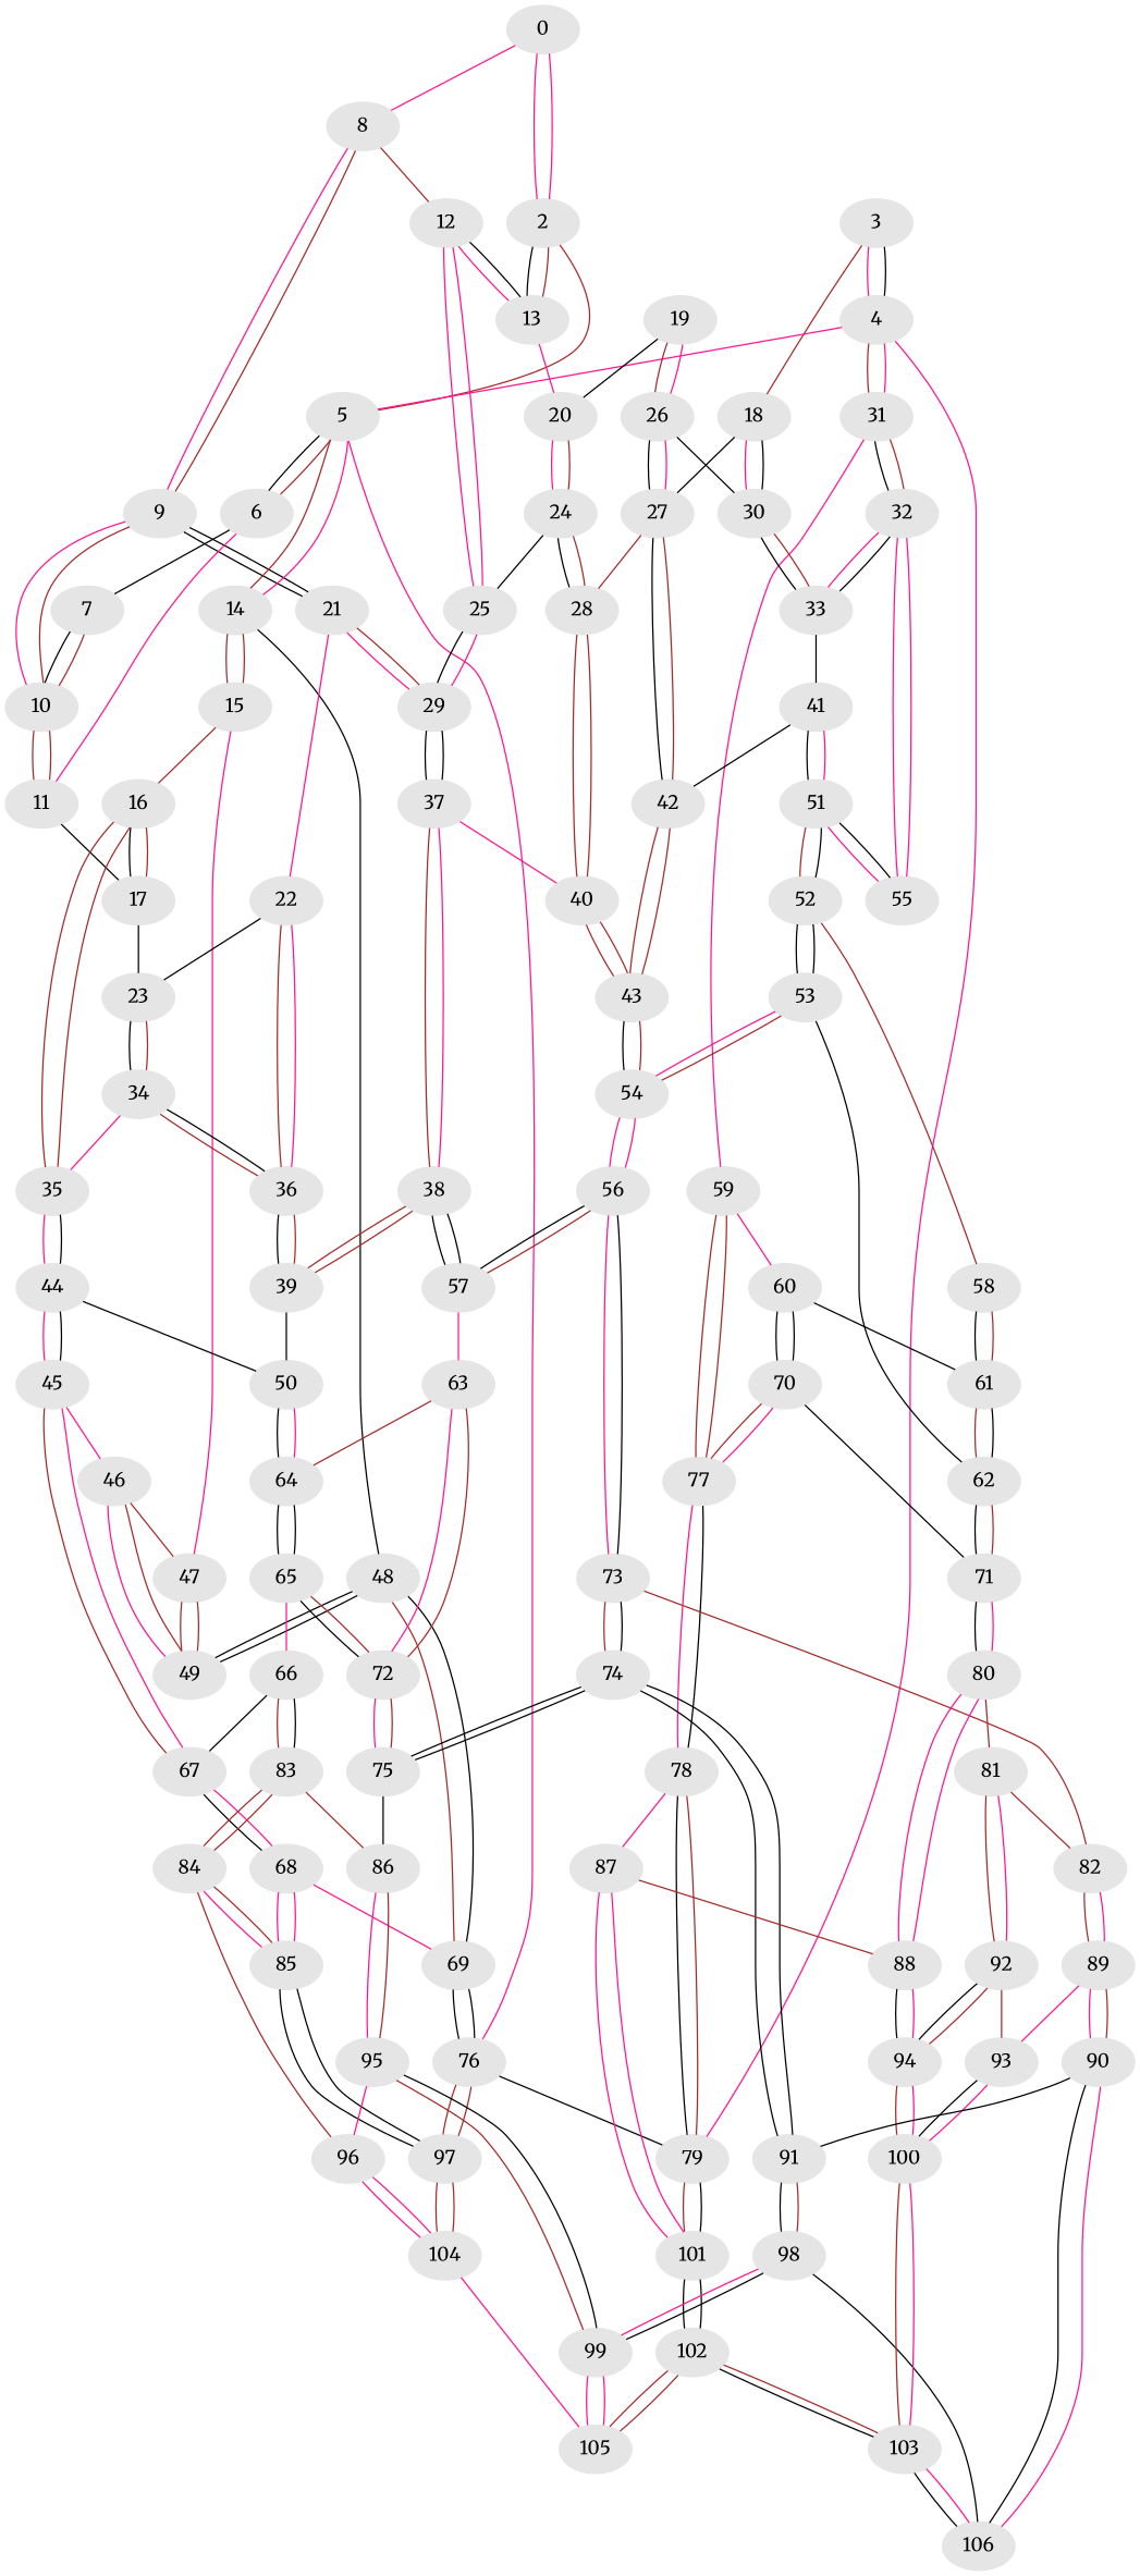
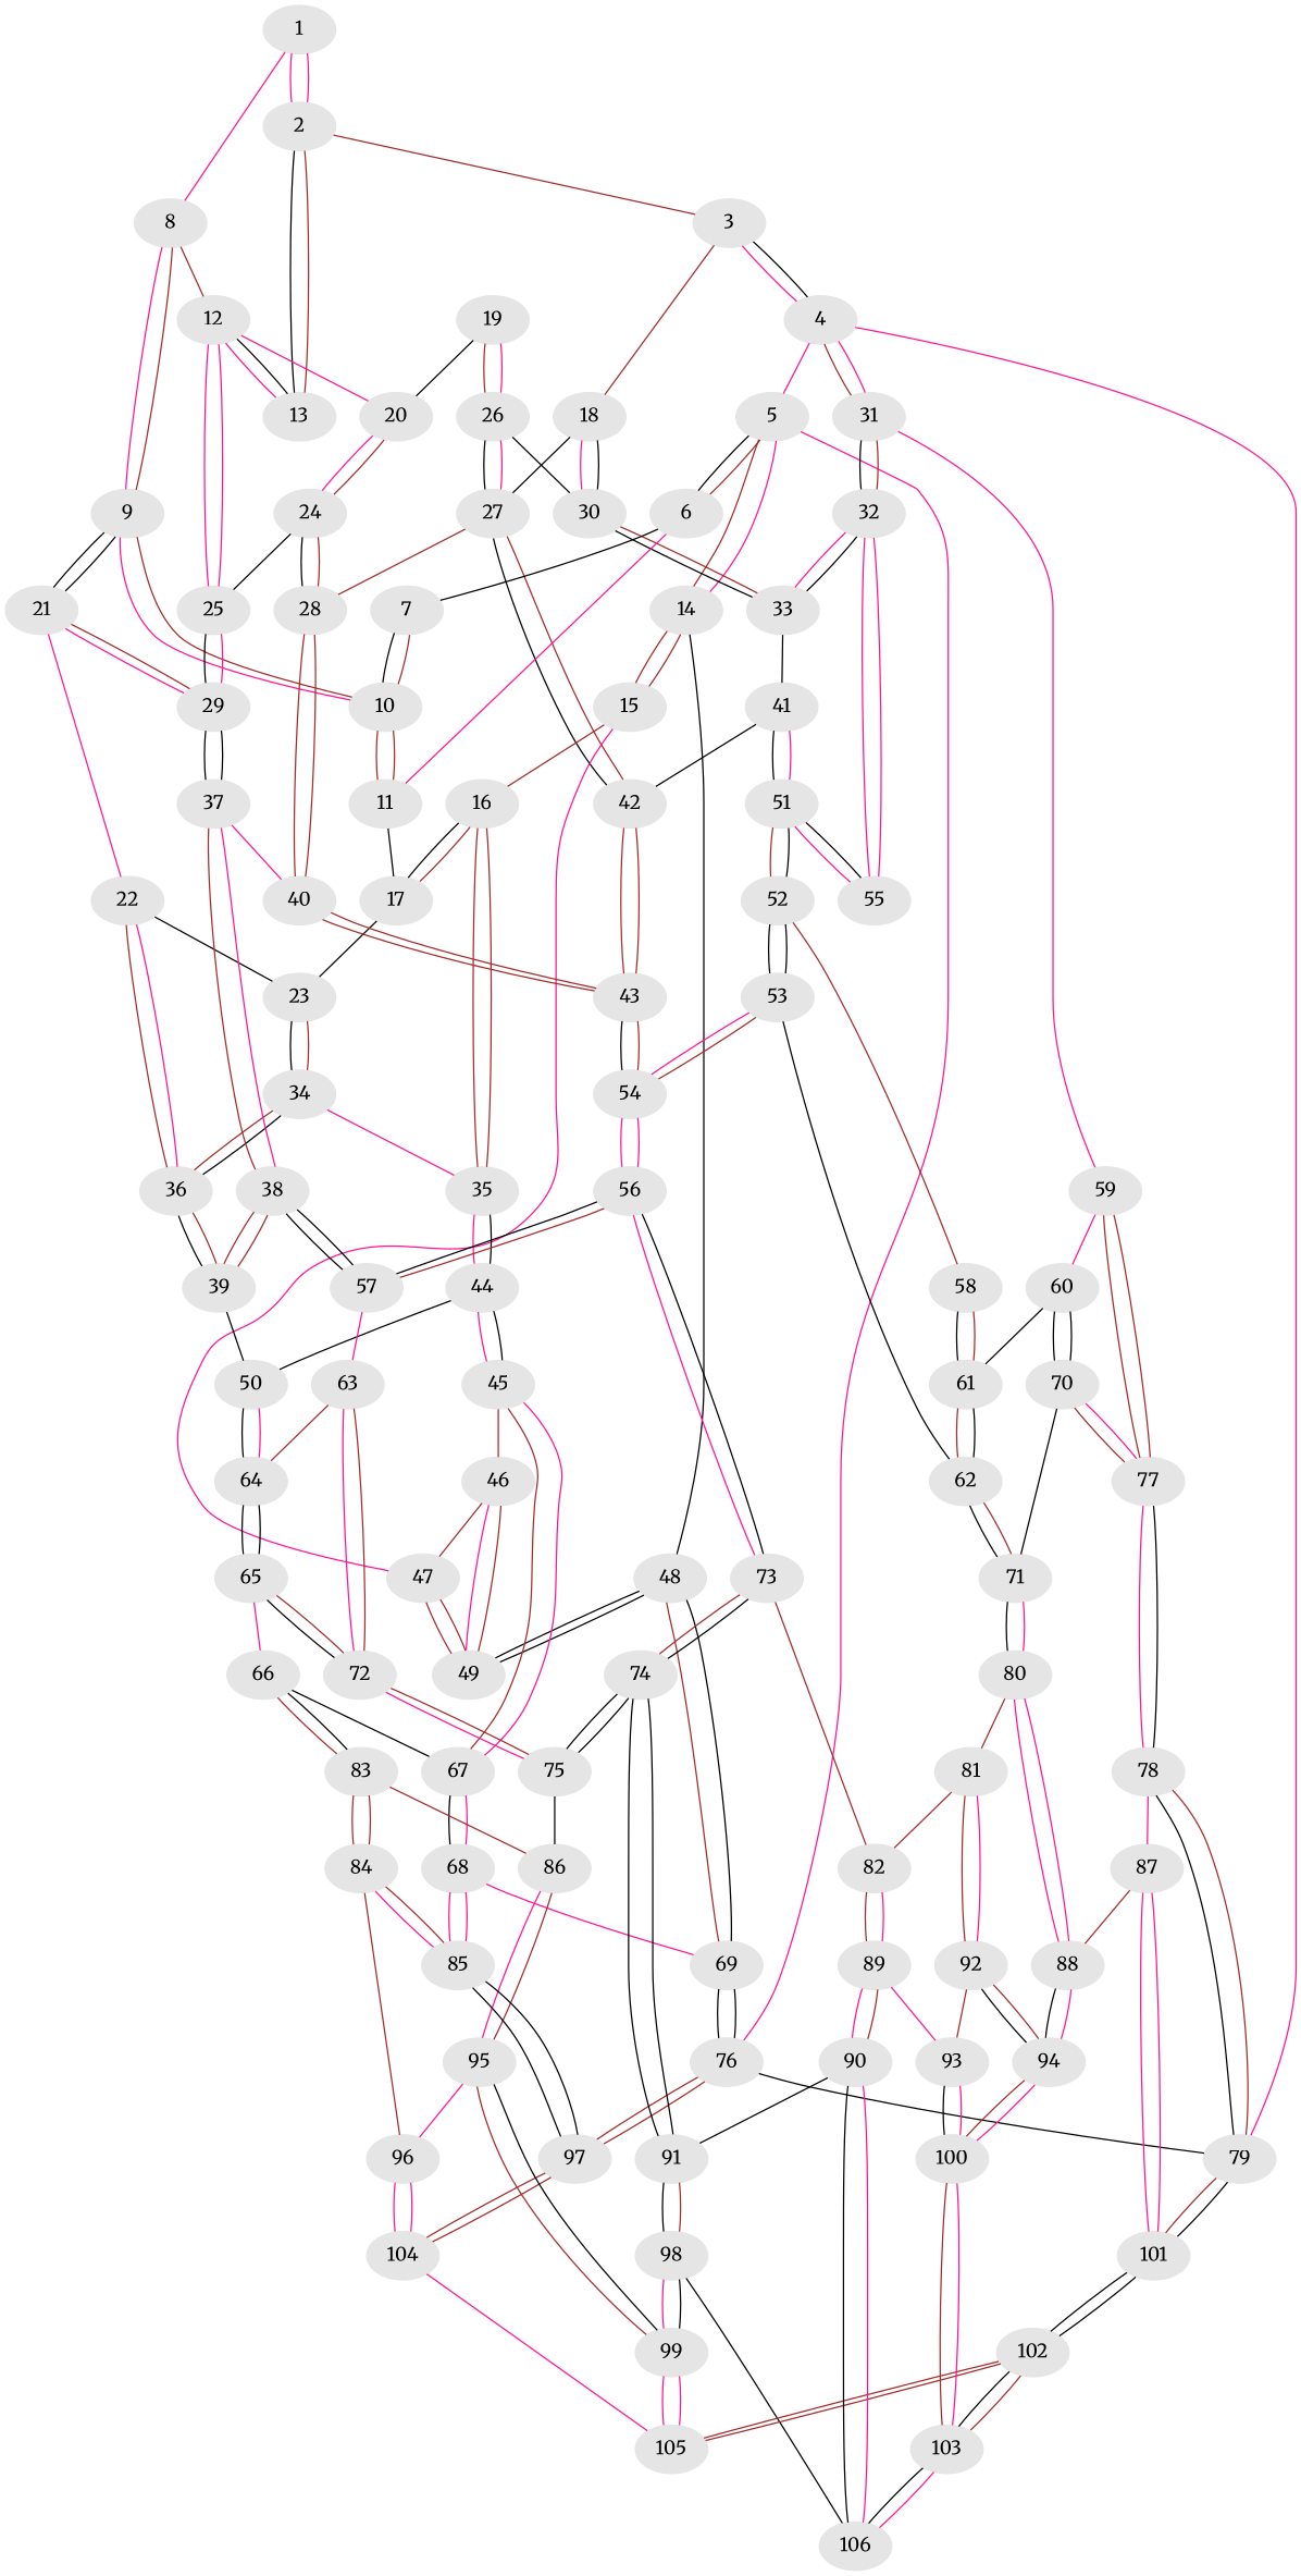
  graph {
    fontname=Merriweather
    node [color=gray90 fontname=Merriweather style=filled]
    edge [color=black fontname=Merriweather]
-   1 [label=0]
+   1
    2
    8
    3
    13
    9
    12
    4
    18
    20
    5
    31
    79
    30
    27
    6
    14
    76
    32
    59
    101
    7
    11
    15
    48
    97
    10
    17
    21
    25
    22
    29
    23
    24
    16
    47
    49
    69
    35
    44
    34
    19
    26
    33
    28
    36
    37
    39
    40
    42
    43
    38
    41
    55
    60
    77
    51
    50
    45
    57
    63
    64
    54
    52
    56
    46
    67
    68
    65
    53
    58
    62
    61
    71
    73
    74
    82
    72
    70
    78
    80
    75
    66
    83
    86
    84
    85
    81
    88
    91
    89
    98
    95
    104
    87
    102
    92
    94
    93
    90
    96
    99
    100
    106
    103
    105
    1 -- 2 [color=deeppink]
    1 -- 2 [color=deeppink]
    1 -- 8 [color=deeppink]
-   2 -- 5 [color=brown]
+   2 -- 3 [color=brown]
    2 -- 13
    2 -- 13 [color=brown]
    8 -- 9 [color=deeppink]
    8 -- 9 [color=brown]
    8 -- 12 [color=brown]
    3 -- 4 [color=deeppink]
    3 -- 4
    3 -- 18 [color=brown]
-   13 -- 20 [color=deeppink]
+   12 -- 20 [color=deeppink]
    9 -- 10 [color=deeppink]
    9 -- 10 [color=brown]
    9 -- 21
    9 -- 21
    12 -- 13 [color=deeppink]
    12 -- 13
    12 -- 25 [color=deeppink]
    12 -- 25 [color=deeppink]
    4 -- 5 [color=deeppink]
    4 -- 31 [color=brown]
    4 -- 31 [color=deeppink]
    4 -- 79 [color=deeppink]
    18 -- 30 [color=deeppink]
    18 -- 30
    18 -- 27
    20 -- 24 [color=deeppink]
    20 -- 24 [color=brown]
    5 -- 6
    5 -- 6 [color=brown]
    5 -- 14 [color=brown]
    5 -- 14 [color=deeppink]
    5 -- 76 [color=deeppink]
    31 -- 32
    31 -- 32 [color=brown]
    31 -- 59 [color=deeppink]
    79 -- 101 [color=brown]
    79 -- 101
    30 -- 33
    30 -- 33 [color=brown]
    27 -- 28 [color=brown]
    27 -- 42
    27 -- 42 [color=brown]
    6 -- 7
    6 -- 11 [color=deeppink]
    14 -- 15 [color=brown]
    14 -- 15 [color=brown]
    14 -- 48
    76 -- 79
    76 -- 97 [color=brown]
    76 -- 97 [color=brown]
    32 -- 33 [color=deeppink]
    32 -- 33
    32 -- 55 [color=deeppink]
    32 -- 55 [color=deeppink]
    59 -- 60 [color=deeppink]
    59 -- 77 [color=brown]
    59 -- 77 [color=brown]
    101 -- 102
    101 -- 102
    7 -- 10
    7 -- 10 [color=brown]
    11 -- 17
    15 -- 16 [color=brown]
    15 -- 47 [color=deeppink]
    48 -- 49
    48 -- 49
    48 -- 69 [color=brown]
    48 -- 69
    97 -- 104 [color=brown]
    97 -- 104 [color=brown]
    10 -- 11 [color=brown]
    10 -- 11 [color=brown]
    17 -- 23
    21 -- 22 [color=deeppink]
    21 -- 29 [color=deeppink]
    21 -- 29 [color=brown]
    25 -- 29
    25 -- 29 [color=deeppink]
    22 -- 23
    22 -- 36 [color=brown]
    22 -- 36 [color=deeppink]
    29 -- 37
    29 -- 37
    23 -- 34
    23 -- 34 [color=brown]
    24 -- 25
    24 -- 28
    24 -- 28 [color=brown]
    16 -- 17
    16 -- 17 [color=brown]
    16 -- 35 [color=brown]
    16 -- 35 [color=brown]
    47 -- 49 [color=brown]
    47 -- 49 [color=brown]
    69 -- 76
    69 -- 76
    35 -- 44 [color=deeppink]
    35 -- 44
    44 -- 50
    44 -- 45 [color=deeppink]
    44 -- 45
    34 -- 35 [color=deeppink]
    34 -- 36 [color=brown]
    34 -- 36
    19 -- 20
    19 -- 26 [color=brown]
    19 -- 26 [color=deeppink]
    26 -- 30
    26 -- 27
    26 -- 27 [color=deeppink]
    33 -- 41
    28 -- 40 [color=brown]
    28 -- 40 [color=brown]
    36 -- 39
    36 -- 39 [color=brown]
    37 -- 40 [color=deeppink]
    37 -- 38 [color=brown]
    37 -- 38 [color=deeppink]
    39 -- 50
    40 -- 43 [color=brown]
    40 -- 43 [color=brown]
    42 -- 43 [color=brown]
    42 -- 43 [color=brown]
    43 -- 54
    43 -- 54 [color=brown]
    38 -- 39 [color=brown]
    38 -- 39 [color=brown]
    38 -- 57
    38 -- 57
    41 -- 42
    41 -- 51
    41 -- 51 [color=deeppink]
    60 -- 61
    60 -- 70
    60 -- 70
    77 -- 78 [color=deeppink]
    77 -- 78
    51 -- 55 [color=deeppink]
    51 -- 55
    51 -- 52 [color=brown]
    51 -- 52
    50 -- 64
    50 -- 64 [color=deeppink]
-   45 -- 46 [color=deeppink]
+   45 -- 46 [color=brown]
    45 -- 67 [color=brown]
    45 -- 67 [color=deeppink]
    57 -- 63 [color=deeppink]
    63 -- 64 [color=brown]
    63 -- 72 [color=deeppink]
    63 -- 72 [color=brown]
    64 -- 65
    64 -- 65
    54 -- 56 [color=deeppink]
    54 -- 56 [color=deeppink]
    52 -- 53
    52 -- 53
    52 -- 58 [color=brown]
    56 -- 57
    56 -- 57 [color=brown]
    56 -- 73 [color=deeppink]
    56 -- 73
    46 -- 47 [color=brown]
    46 -- 49 [color=deeppink]
    46 -- 49 [color=brown]
    67 -- 68
    67 -- 68 [color=deeppink]
    68 -- 69 [color=deeppink]
    68 -- 85 [color=deeppink]
    68 -- 85 [color=deeppink]
    65 -- 72
    65 -- 72 [color=brown]
    65 -- 66 [color=deeppink]
    53 -- 54 [color=deeppink]
    53 -- 54 [color=brown]
    53 -- 62
    58 -- 61
    58 -- 61 [color=brown]
    62 -- 71
    62 -- 71 [color=brown]
    61 -- 62 [color=brown]
    61 -- 62
    71 -- 80
    71 -- 80 [color=deeppink]
    73 -- 74 [color=brown]
    73 -- 74
    73 -- 82 [color=brown]
    74 -- 75
    74 -- 75
    74 -- 91
    74 -- 91
    82 -- 89 [color=brown]
    82 -- 89 [color=deeppink]
    72 -- 75 [color=deeppink]
    72 -- 75 [color=brown]
    70 -- 77 [color=brown]
    70 -- 77 [color=deeppink]
    70 -- 71
    78 -- 79
    78 -- 79 [color=brown]
    78 -- 87 [color=deeppink]
    80 -- 81 [color=brown]
    80 -- 88 [color=deeppink]
    80 -- 88 [color=deeppink]
    75 -- 86
    66 -- 67
    66 -- 83 [color=brown]
    66 -- 83
    83 -- 86 [color=brown]
    83 -- 84 [color=brown]
    83 -- 84 [color=brown]
    86 -- 95 [color=deeppink]
    86 -- 95 [color=brown]
    84 -- 85 [color=deeppink]
    84 -- 85 [color=brown]
    84 -- 96 [color=brown]
    85 -- 97
    85 -- 97
    81 -- 82 [color=brown]
    81 -- 92 [color=brown]
    81 -- 92 [color=deeppink]
    88 -- 94
    88 -- 94 [color=deeppink]
    91 -- 98
    91 -- 98 [color=brown]
    89 -- 93 [color=deeppink]
    89 -- 90 [color=deeppink]
    89 -- 90 [color=brown]
    98 -- 99 [color=deeppink]
    98 -- 99
    98 -- 106
    95 -- 96 [color=deeppink]
    95 -- 99 [color=brown]
    95 -- 99
    104 -- 105 [color=deeppink]
    87 -- 101 [color=deeppink]
    87 -- 101 [color=deeppink]
    87 -- 88 [color=brown]
    102 -- 103
    102 -- 103 [color=brown]
    102 -- 105 [color=brown]
    102 -- 105 [color=brown]
    92 -- 94
    92 -- 94 [color=brown]
    92 -- 93 [color=brown]
    94 -- 100 [color=brown]
    94 -- 100 [color=deeppink]
    93 -- 100
    93 -- 100 [color=deeppink]
    90 -- 91
    90 -- 106
    90 -- 106 [color=deeppink]
    96 -- 104 [color=deeppink]
    96 -- 104 [color=deeppink]
    99 -- 105 [color=deeppink]
    99 -- 105 [color=deeppink]
    100 -- 103 [color=brown]
    100 -- 103 [color=deeppink]
    103 -- 106
    103 -- 106 [color=deeppink]
  }
